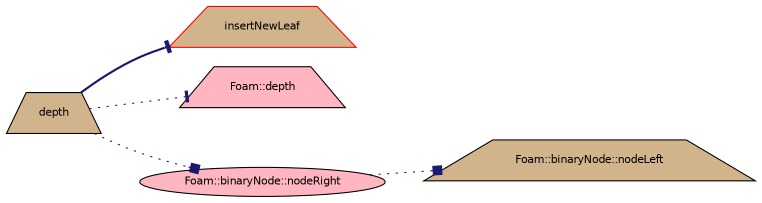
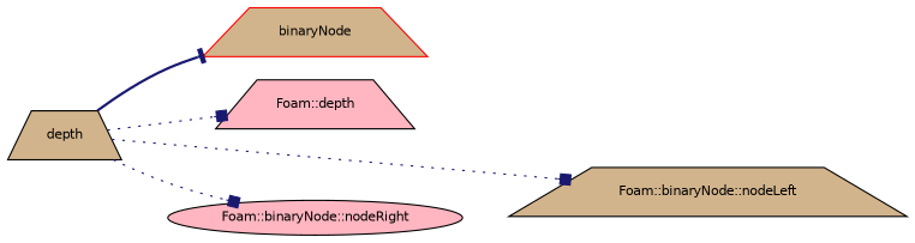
  digraph {
    rankdir=LR
    node [color=black fillcolor=tan fontname=Helvetica fontsize=10 shape=trapezium style=filled]
    edge [arrowhead=tee color=midnightblue fontname=Helvetica fontsize=10 labelfontname=Helvetica labelfontsize=10 style=dotted]
    n1 [fontcolor=black height=0.2 label=depth width=0.4]
-   n2 [color=red height=0.2 label=insertNewLeaf width=0.4]
+   n2 [color=red height=0.2 label=binaryNode width=0.4]
    n3 [fillcolor=lightpink height=0.2 label="Foam::depth" width=0.4]
    n4 [height=0.2 label="Foam::binaryNode::nodeLeft" width=0.4]
    n5 [fillcolor=lightpink height=0.2 label="Foam::binaryNode::nodeRight" shape=ellipse width=0.4]
    n1 -> n2 [style=bold]
-   n1 -> n3
-   n5 -> n4 [arrowhead=box]
+   n1 -> n3 [arrowhead=box]
+   n1 -> n4 [arrowhead=box]
    n1 -> n5 [arrowhead=box]
  }
